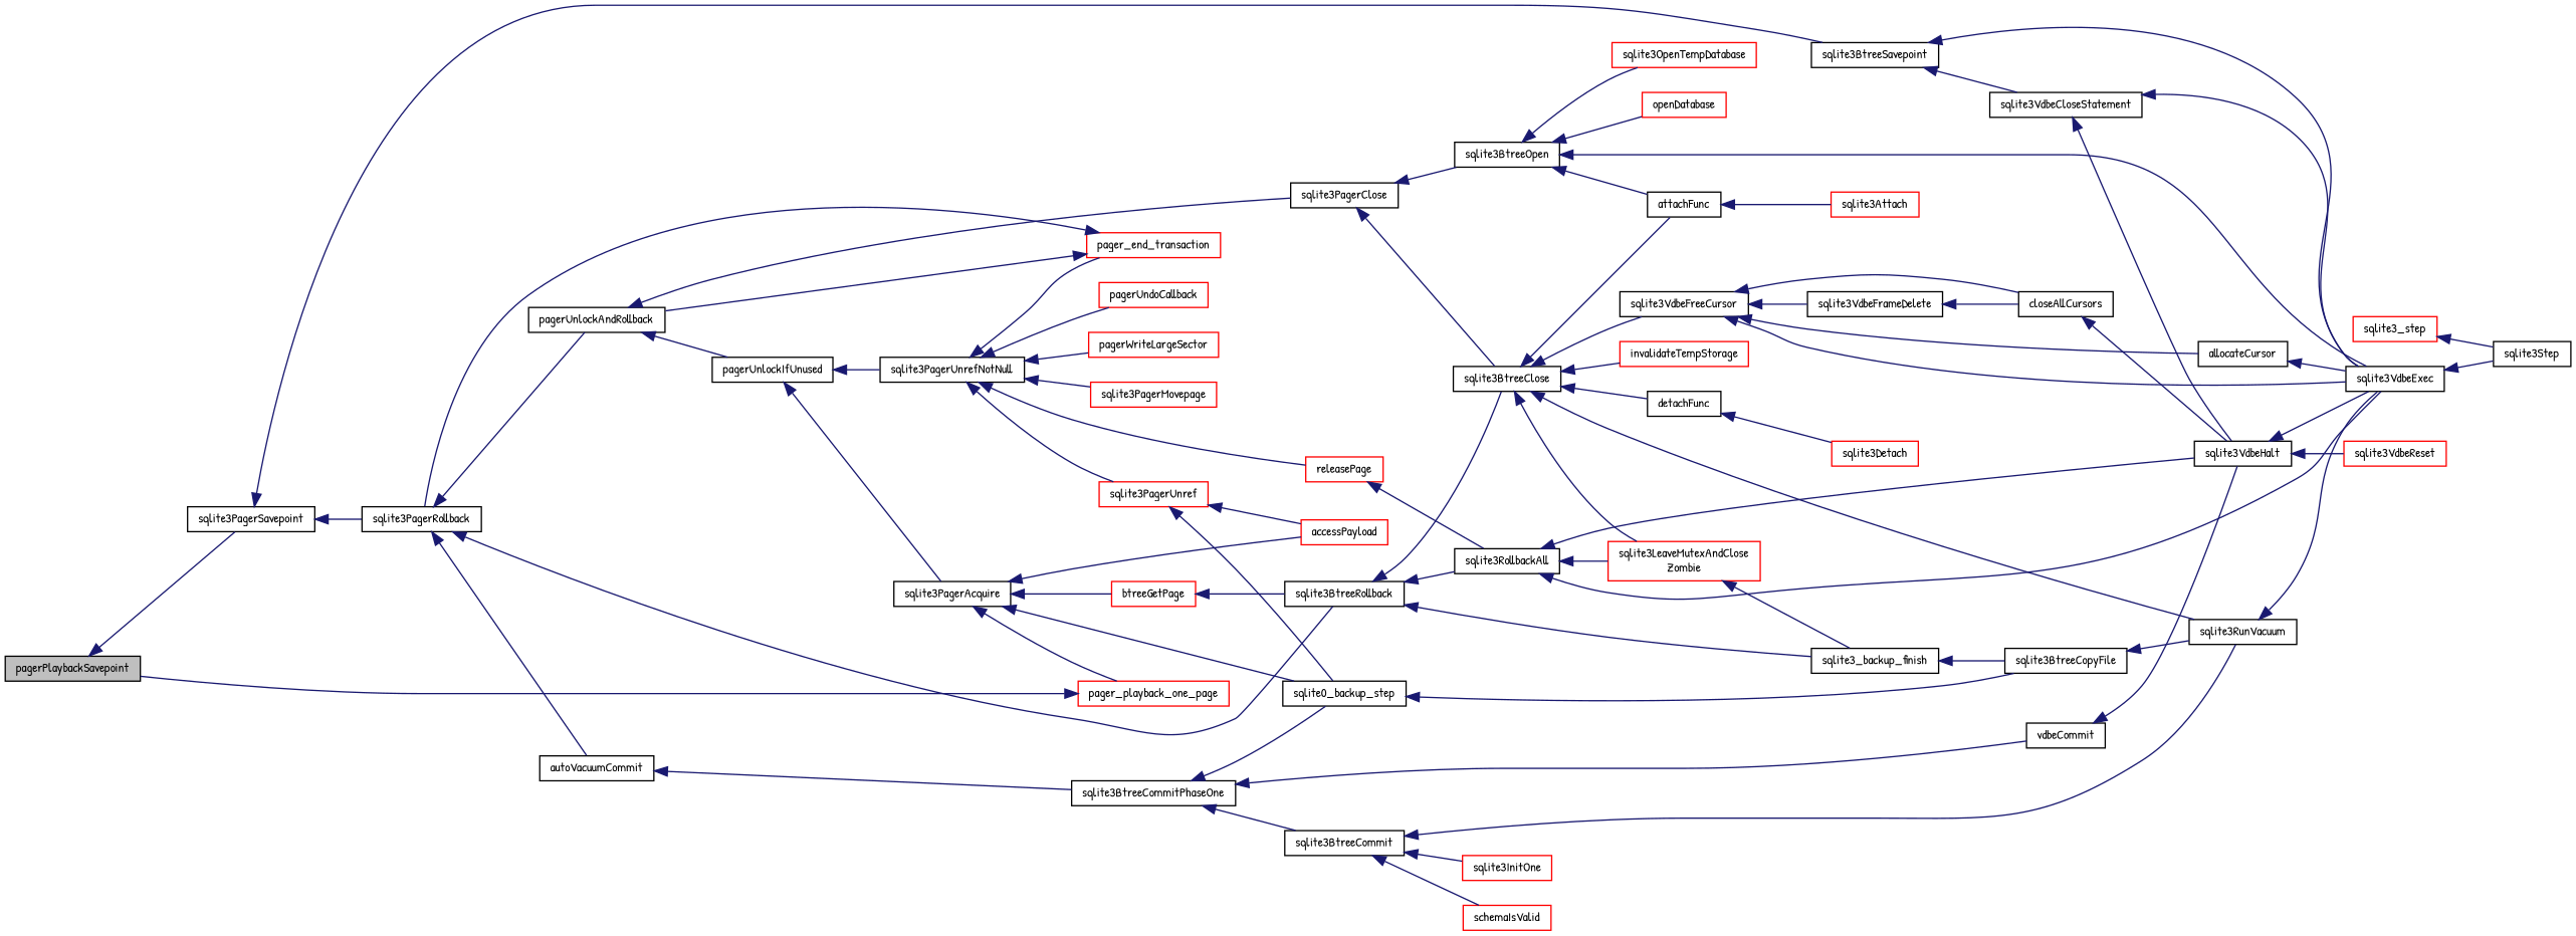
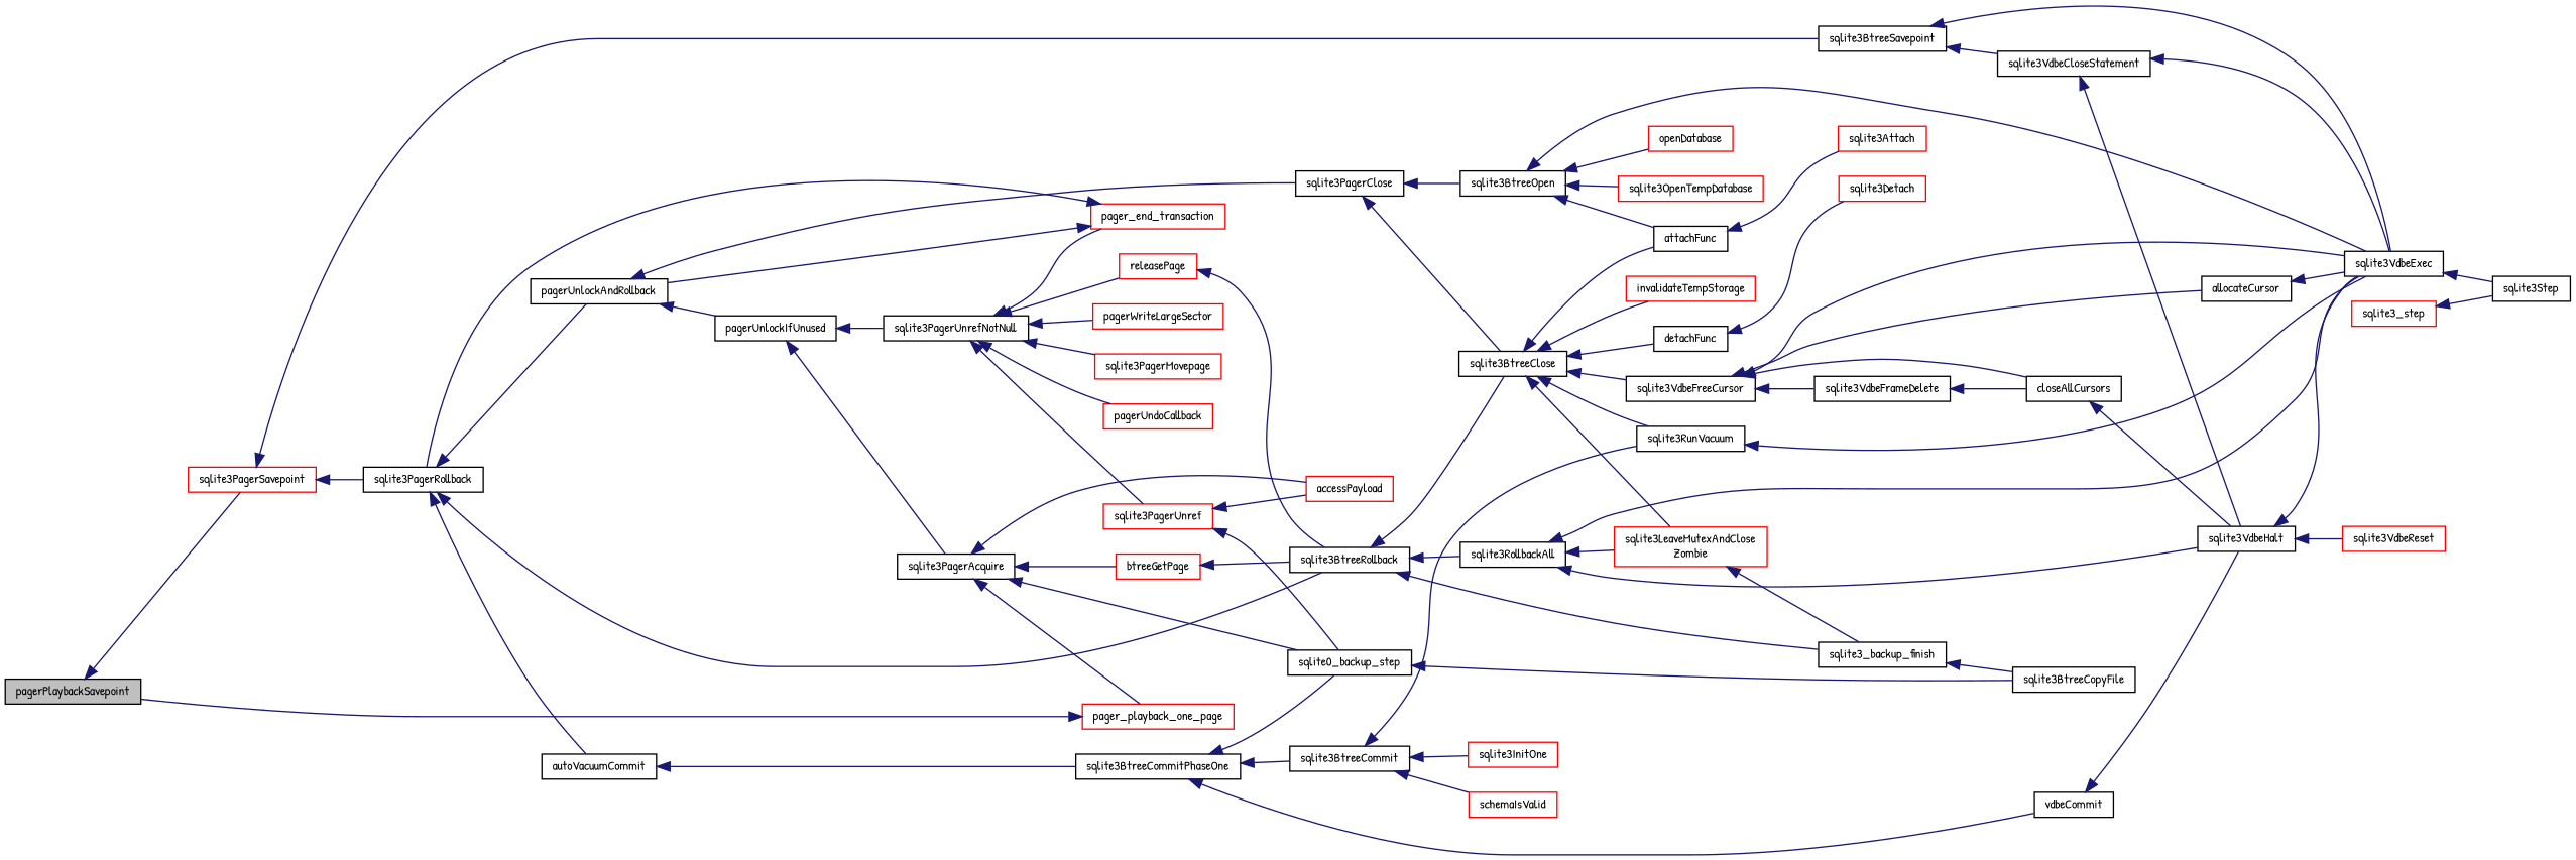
  digraph {
    fontname="Patrick Hand"
    rankdir=LR
    node [color=black fillcolor=white fontname="Patrick Hand" fontsize=10 shape=record style=filled]
    edge [color=midnightblue dir=back fontname="Patrick Hand" fontsize=10 labelfontname=FreeSans labelfontsize=10 style=solid]
    n1 [fillcolor=grey75 fontcolor=black height=0.2 label=pagerPlaybackSavepoint width=0.4]
-   n2 [height=0.2 label=sqlite3PagerSavepoint width=0.4]
+   n2 [color=red height=0.2 label=sqlite3PagerSavepoint width=0.4]
    n3 [height=0.2 label=sqlite3PagerRollback width=0.4]
    n4 [height=0.2 label=sqlite3BtreeSavepoint width=0.4]
    n5 [height=0.2 label=pagerUnlockAndRollback width=0.4]
    n6 [height=0.2 label=sqlite3BtreeRollback width=0.4]
    n7 [height=0.2 label=autoVacuumCommit width=0.4]
    n8 [height=0.2 label=sqlite3VdbeExec width=0.4]
    n9 [height=0.2 label=sqlite3VdbeCloseStatement width=0.4]
    n10 [height=0.2 label=sqlite3PagerClose width=0.4]
    n11 [height=0.2 label=pagerUnlockIfUnused width=0.4]
    n12 [height=0.2 label=sqlite3BtreeClose width=0.4]
    n13 [height=0.2 label=sqlite3_backup_finish width=0.4]
    n14 [height=0.2 label=sqlite3RollbackAll width=0.4]
    n15 [height=0.2 label=sqlite3BtreeCommitPhaseOne width=0.4]
    n16 [height=0.2 label=sqlite3BtreeOpen width=0.4]
    n17 [height=0.2 label=sqlite3PagerAcquire width=0.4]
    n18 [height=0.2 label=sqlite3PagerUnrefNotNull width=0.4]
    n19 [height=0.2 label=attachFunc width=0.4]
    n20 [color=red height=0.2 label=sqlite3OpenTempDatabase width=0.4]
    n21 [color=red height=0.2 label=openDatabase width=0.4]
    n22 [height=0.2 label=sqlite3VdbeFreeCursor width=0.4]
    n23 [height=0.2 label=detachFunc width=0.4]
    n24 [color=red height=0.2 label=invalidateTempStorage width=0.4]
    n25 [height=0.2 label=sqlite3RunVacuum width=0.4]
    n26 [color=red height=0.2 label="sqlite3LeaveMutexAndClose\lZombie" width=0.4]
    n27 [height=0.2 label=sqlite3Step width=0.4]
    n28 [color=red height=0.2 label=sqlite3Attach width=0.4]
    n29 [color=red height=0.2 label=sqlite3_step width=0.4]
    n30 [height=0.2 label=sqlite3VdbeFrameDelete width=0.4]
    n31 [height=0.2 label=closeAllCursors width=0.4]
    n32 [height=0.2 label=allocateCursor width=0.4]
    n33 [color=red height=0.2 label=sqlite3Detach width=0.4]
    n34 [height=0.2 label=sqlite3VdbeHalt width=0.4]
    n35 [color=red height=0.2 label=sqlite3VdbeReset width=0.4]
    n36 [height=0.2 label=sqlite3BtreeCopyFile width=0.4]
    n37 [color=red height=0.2 label=pager_playback_one_page width=0.4]
    n38 [color=red height=0.2 label=btreeGetPage width=0.4]
    n39 [color=red height=0.2 label=accessPayload width=0.4]
    n40 [height=0.2 label=sqlite0_backup_step width=0.4]
    n41 [color=red height=0.2 label=pager_end_transaction width=0.4]
    n42 [color=red height=0.2 label=pagerUndoCallback width=0.4]
    n43 [color=red height=0.2 label=sqlite3PagerUnref width=0.4]
    n44 [color=red height=0.2 label=pagerWriteLargeSector width=0.4]
    n45 [color=red height=0.2 label=sqlite3PagerMovepage width=0.4]
    n46 [color=red height=0.2 label=releasePage width=0.4]
    n47 [height=0.2 label=sqlite3BtreeCommit width=0.4]
    n48 [height=0.2 label=vdbeCommit width=0.4]
    n49 [color=red height=0.2 label=sqlite3InitOne width=0.4]
    n50 [color=red height=0.2 label=schemaIsValid width=0.4]
    n1 -> n2
    n2 -> n3
    n2 -> n4
    n3 -> n5
    n3 -> n6
    n3 -> n7
    n4 -> n8
    n4 -> n9
    n5 -> n10
    n5 -> n11
    n6 -> n12
    n6 -> n13
    n6 -> n14
    n7 -> n15
    n8 -> n27
    n9 -> n8
    n9 -> n34
    n10 -> n12
    n10 -> n16
    n11 -> n17
    n11 -> n18
    n12 -> n19
    n12 -> n22
    n12 -> n23
    n12 -> n24
    n12 -> n25
    n12 -> n26
    n13 -> n36
    n14 -> n8
    n14 -> n26
    n14 -> n34
    n15 -> n40
    n15 -> n47
    n15 -> n48
    n16 -> n8
    n16 -> n19
    n16 -> n20
    n16 -> n21
    n17 -> n37
    n17 -> n38
    n17 -> n39
    n17 -> n40
    n18 -> n41
    n18 -> n42
    n18 -> n43
    n18 -> n44
    n18 -> n45
    n18 -> n46
    n19 -> n28
    n22 -> n8
    n22 -> n30
    n22 -> n31
    n22 -> n32
    n23 -> n33
    n25 -> n8
    n26 -> n13
    n29 -> n27
    n30 -> n31
    n31 -> n34
    n32 -> n8
    n34 -> n8
    n34 -> n35
-   n36 -> n25
    n37 -> n1
    n38 -> n6
    n40 -> n36
    n41 -> n3
    n41 -> n5
    n43 -> n39
    n43 -> n40
-   n46 -> n14
+   n46 -> n6
    n47 -> n25
    n47 -> n49
    n47 -> n50
    n48 -> n34
  }
